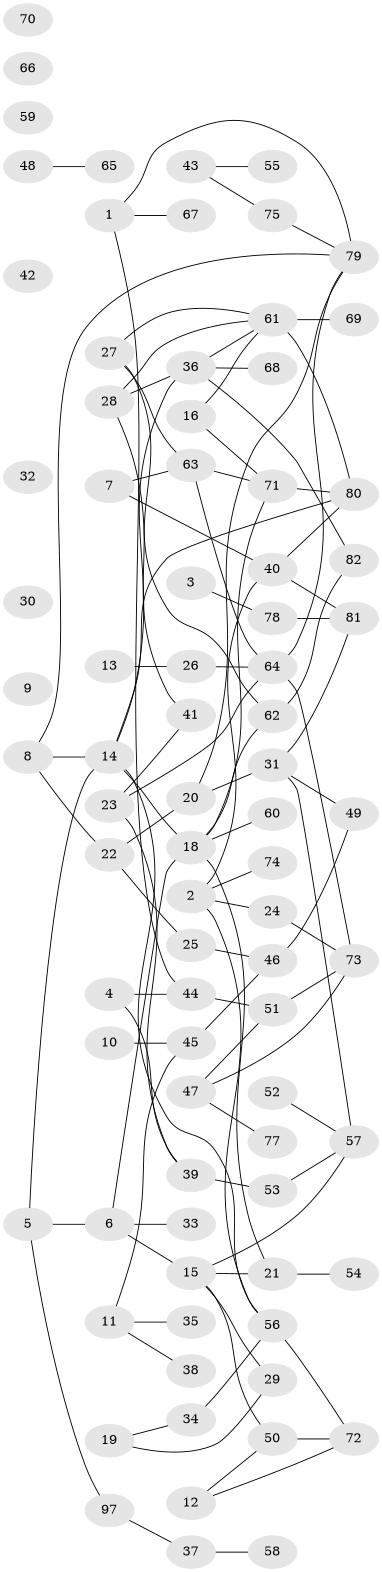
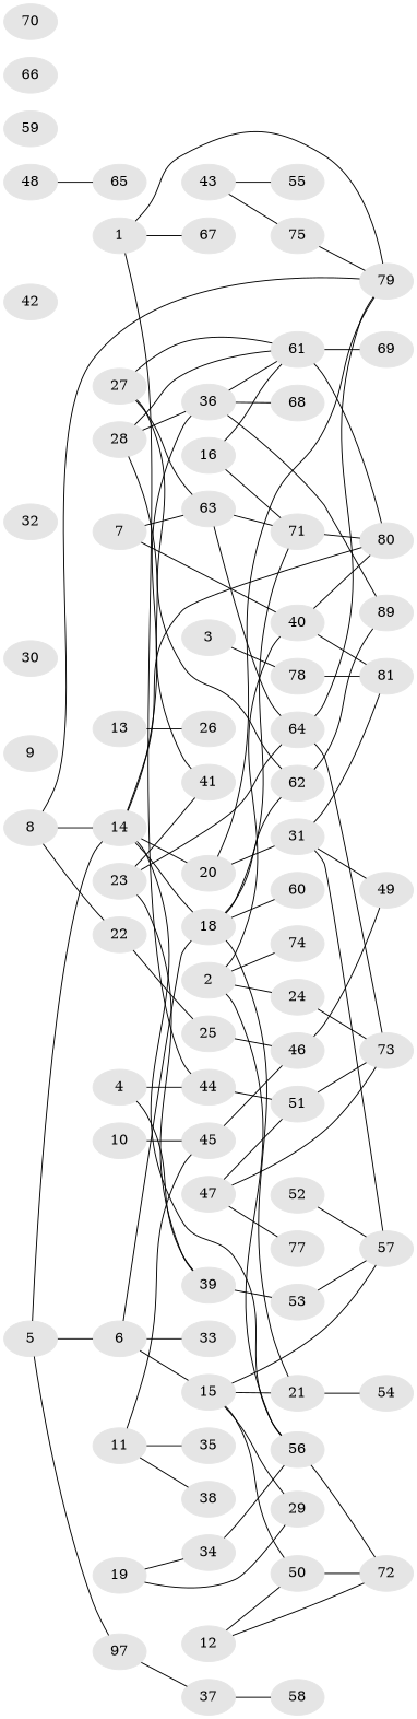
  graph {
    rankdir=LR
    node [color=gray90 style=filled]
    1
    44
    67
    79
    51
    2
    24
    40
    56
    74
    73
    80
    81
    72
    3
    78
    75
    4
    39
    53
    5
    6
    14
    n24 [label=97]
    15
    18
    33
    20
    36
    37
    50
    21
    29
    57
    71
    60
    62
    7
    63
    64
    8
    22
    25
    9
    10
    45
    46
    11
    35
    38
    12
    13
    26
    31
    61
    68
-   82
+   82 [label=89]
    54
    16
    69
    58
    19
    34
    49
    23
    41
    27
    28
    30
    32
    42
    43
    55
    47
    77
    48
    65
    52
    59
    66
    70
    1 -- 44
    1 -- 67
    1 -- 79
    44 -- 51
    51 -- 73
    2 -- 24
    2 -- 40
    2 -- 56
    2 -- 74
    24 -- 73
    40 -- 80
    40 -- 81
    56 -- 72
    3 -- 78
    78 -- 81
    75 -- 79
    4 -- 44
    4 -- 39
    39 -- 53
    53 -- 57
    5 -- 6
    5 -- 14
    5 -- n24
    6 -- 15
    6 -- 18
    6 -- 33
    14 -- 56
    14 -- 80
    14 -- 18
-   22 -- 20
+   14 -- 20
    14 -- 36
    n24 -- 37
    15 -- 50
    15 -- 21
    15 -- 29
    15 -- 57
    18 -- 21
    18 -- 71
    18 -- 60
    18 -- 62
    20 -- 79
    20 -- 31
    36 -- 61
    36 -- 68
    36 -- 82
    37 -- 58
    50 -- 72
    21 -- 54
    71 -- 80
    62 -- 82
    7 -- 40
    7 -- 63
    63 -- 71
    63 -- 64
    64 -- 79
    64 -- 73
    8 -- 79
    8 -- 14
    8 -- 22
    22 -- 25
    25 -- 46
    10 -- 45
    45 -- 46
    46 -- 49
    11 -- 45
    11 -- 35
    11 -- 38
    12 -- 72
    12 -- 50
    13 -- 26
-   26 -- 64
    31 -- 81
    31 -- 57
    31 -- 49
    61 -- 80
    61 -- 69
    16 -- 71
    16 -- 61
    19 -- 29
    19 -- 34
    34 -- 56
    23 -- 39
    23 -- 64
    23 -- 41
    27 -- 62
    27 -- 63
    27 -- 61
    28 -- 36
    28 -- 61
    28 -- 41
    43 -- 75
    43 -- 55
    47 -- 51
    47 -- 73
    47 -- 77
    48 -- 65
    52 -- 57
  }
